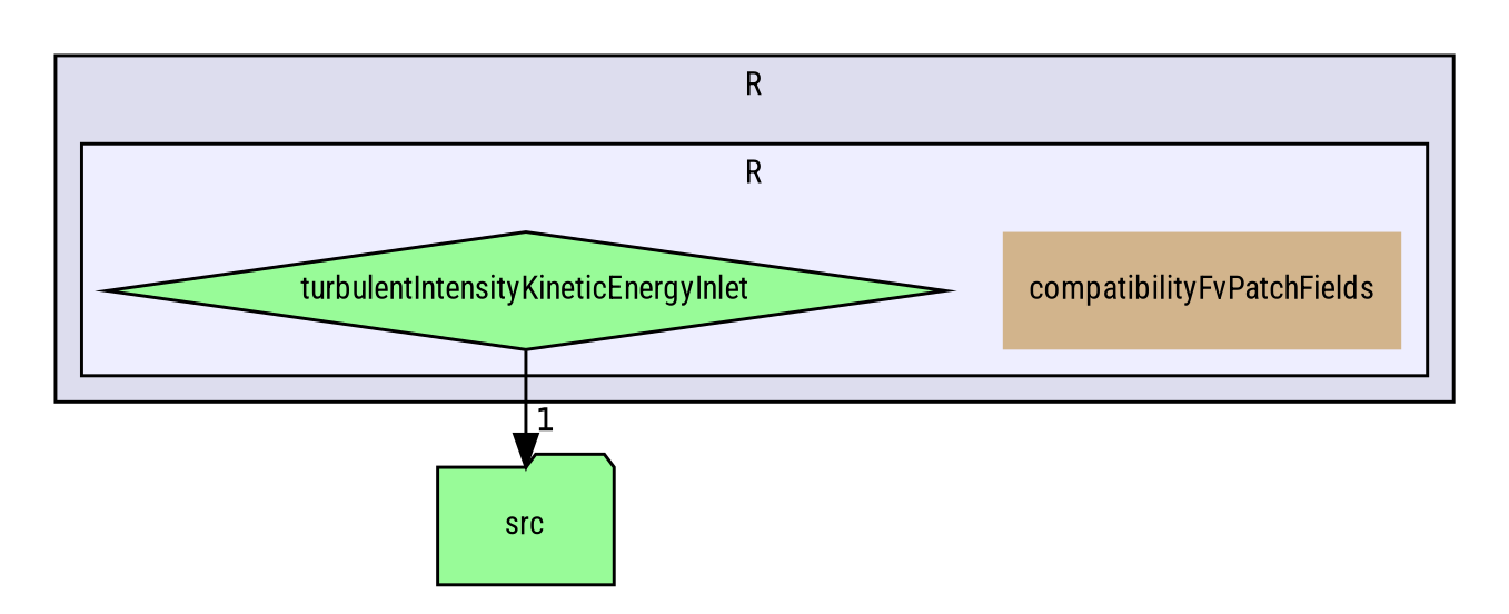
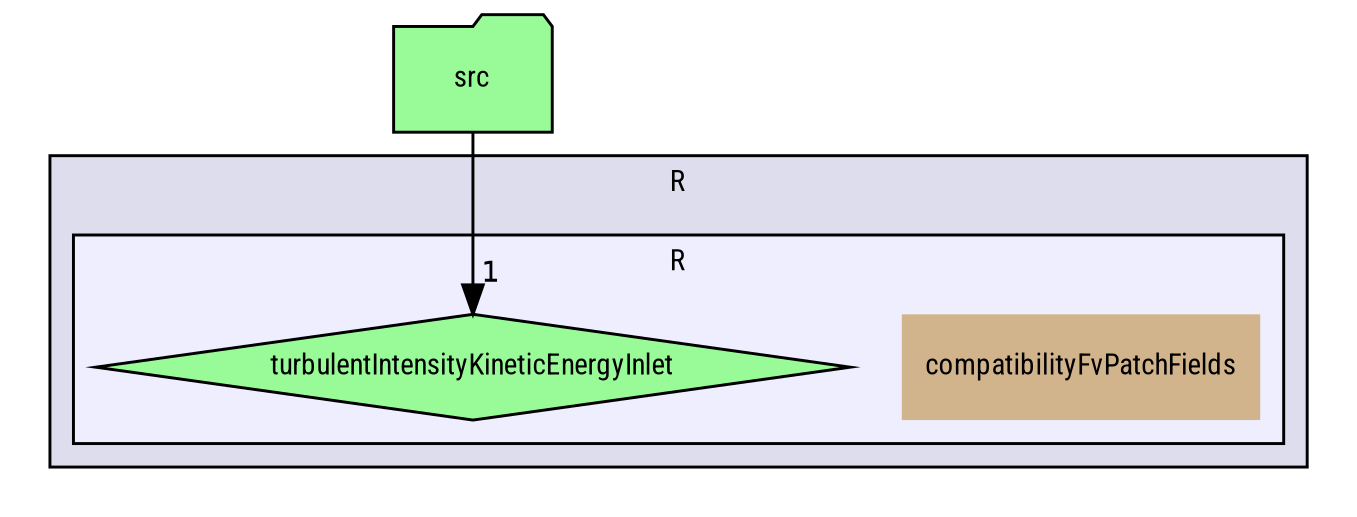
  digraph {
    compound=true
    fontname="Roboto Condensed"
    node [fontname="Roboto Condensed" fontsize=10 style=filled fillcolor=palegreen color=black]
    n1 [label=compatibilityFvPatchFields shape=plaintext fillcolor=tan color=blue]
    n2 [label=turbulentIntensityKineticEnergyInlet shape=diamond]
    n3 [label=src shape=folder]
    subgraph cluster_1 {
      bgcolor="#ddddee"
      fontsize=10
      label=R
      pencolor=black
      subgraph cluster_2 {
        bgcolor="#eeeeff"
        fontsize=10
        pencolor=black
        n1
        n2
      }
    }
-   n2 -> n3 [headlabel=1 labeldistance=1.5 labelfontname=Helvetica labelfontsize=10 fontname="Roboto Condensed"]
+   n3 -> n2 [headlabel=1 labeldistance=1.5 labelfontname=Helvetica labelfontsize=10 fontname="Roboto Condensed"]
  }
